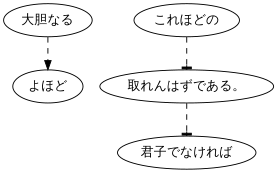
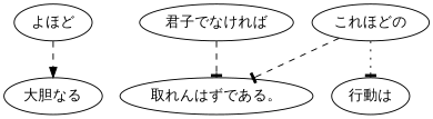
  digraph {
    fontname="JetBrains Mono"
    node [fontname="JetBrains Mono"]
    edge [arrowhead=tee fontname="JetBrains Mono" style=dashed]
    n1 [label="よほど"]
    n2 [label="大胆なる"]
    n3 [label="君子でなければ"]
    n4 [label="取れんはずである。"]
    n5 [label="これほどの"]
-   n2 -> n1 [arrowhead=normal]
-   n4 -> n3
+   n6 [label="行動は"]
+   n1 -> n2 [arrowhead=normal]
+   n3 -> n4
    n5 -> n4
+   n5 -> n6 [style=dotted]
  }
